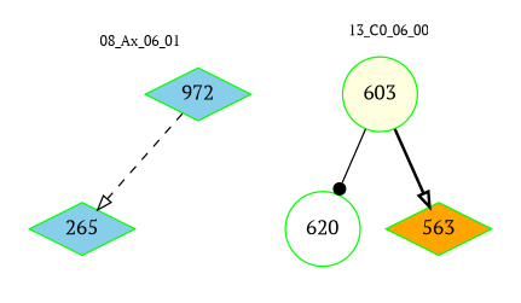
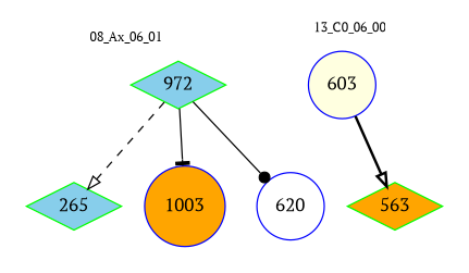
  digraph {
    fontname="PT Serif"
    node [color=green fillcolor=skyblue fontname="PT Serif" shape=diamond style=filled]
    edge [arrowhead=onormal color=black fontname="PT Serif" style=solid]
    n1 [label=972]
    n2 [label=265]
-   n4 [fillcolor=lightyellow label=603 shape=circle]
+   n3 [color=blue fillcolor=orange label=1003 shape=circle]
+   n4 [color=blue fillcolor=lightyellow label=603 shape=circle]
    n5 [fillcolor=orange label=563]
-   n6 [fillcolor=white label=620 shape=circle]
+   n6 [color=blue fillcolor=white label=620 shape=circle]
    subgraph cluster_1 {
      color=white
      fontsize=10
      label="08_Ax_06_01"
      n1
      n2
+     n3
    }
    subgraph cluster_2 {
      color=white
      fontsize=10
      label="13_C0_06_00"
      n4
      n5
      n6
    }
    n1 -> n2 [style=dashed]
+   n1 -> n3 [arrowhead=tee]
    n4 -> n5 [style=bold]
-   n4 -> n6 [arrowhead=dot]
+   n1 -> n6 [arrowhead=dot]
  }
